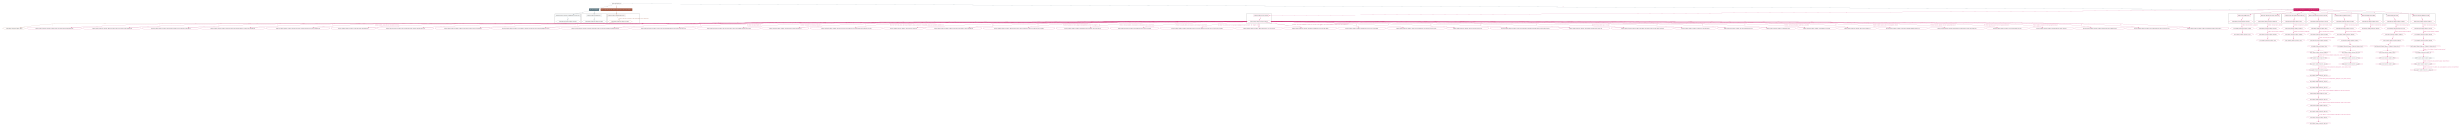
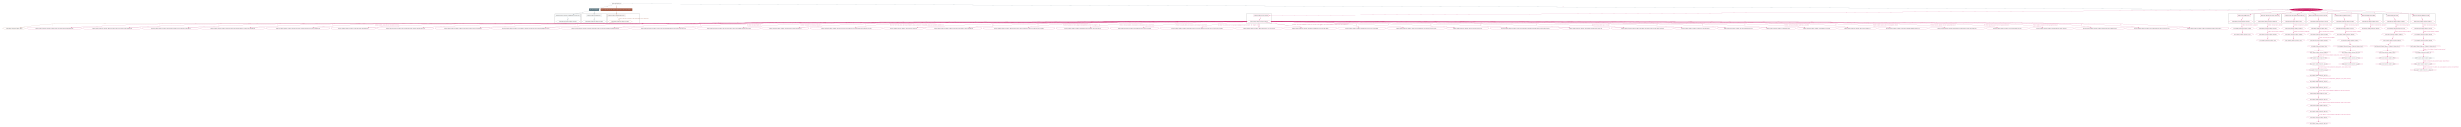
  digraph {
    concentrate=true
    fontname="IBM Plex Sans"
    ordering=in
    rankdir=TB
    node [color="#c60653" fontname="IBM Plex Sans"]
    edge [color="#c60653" fontcolor="#c60653" fontname="IBM Plex Sans"]
    n1 [color="#536e79" label="[role] kubeinit.kubeinit.kubeinit_prepare"]
    n2 [color="#536e79" label="[block] Gather facts about the deployment environment" shape=box]
    n3 [color="#536e79" label="[role] kubeinit.kubeinit.kubeinit_prepare"]
    n4 [color="#536e79" label="[block] Prepare the hypervisors" shape=box]
    n5 [color="#536e79" fontcolor="#ffffff" label="Play: Initial setup (1)" shape=box style=filled]
    n6 [color="#9a4b32" label="[role] kubeinit.kubeinit.kubeinit_libvirt"]
    n7 [color="#9a4b32" label="[role] kubeinit.kubeinit.kubeinit_prepare"]
    n8 [label="[role] kubeinit.kubeinit.kubeinit_prepare"]
    n9 [label="kubeinit.kubeinit.kubeinit_prepare : Define cluster fact names needed to prepare groups" shape=octagon]
    n10 [label="kubeinit.kubeinit.kubeinit_prepare : Add all controller nodes to the all_controller_nodes group" shape=octagon]
    n11 [label="kubeinit.kubeinit.kubeinit_prepare : Add all compute nodes to the all_compute_nodes group" shape=octagon]
    n12 [label="kubeinit.kubeinit.kubeinit_prepare : Add all controller and compute nodes to the all_cluster_nodes group" shape=octagon]
    n13 [label="kubeinit.kubeinit.kubeinit_prepare : Add any extra cluster vm guest nodes to the all_extra_nodes group" shape=octagon]
    n14 [label="kubeinit.kubeinit.kubeinit_prepare : Collect all cluster node hypervisors" shape=octagon]
    n15 [label="kubeinit.kubeinit.kubeinit_prepare : Show the before and after values of the hypervisors fact" shape=octagon]
    n16 [label="kubeinit.kubeinit.kubeinit_prepare : Add all service nodes to the all_service_nodes group" shape=octagon]
    n17 [label="kubeinit.kubeinit.kubeinit_prepare : Create tuples for each service and each service node providing that service" shape=octagon]
    n18 [label="kubeinit.kubeinit.kubeinit_prepare : Combine those tuples into dict of services and nodes providing that service" shape=octagon]
    n19 [label="kubeinit.kubeinit.kubeinit_prepare : Check for any services being provided on more than one service node" shape=octagon]
    n20 [label="kubeinit.kubeinit.kubeinit_prepare : Use first service node if there is no assigned provision service node" shape=octagon]
    n21 [label="kubeinit.kubeinit.kubeinit_prepare : Flatten dictionary values into final form" shape=octagon]
    n22 [label="kubeinit.kubeinit.kubeinit_prepare : Check that the dns server address in the inventory matches the bind service node" shape=octagon]
    n23 [label="kubeinit.kubeinit.kubeinit_prepare : Set all services cluster fact" shape=octagon]
    n24 [label="kubeinit.kubeinit.kubeinit_prepare : Add all service and cluster nodes to the all_nodes group" shape=octagon]
    n25 [label="kubeinit.kubeinit.kubeinit_prepare : Add a default entry for the first hypervisor if there are no bastion_host members" shape=octagon]
    n26 [label="kubeinit.kubeinit.kubeinit_prepare : Add ansible_host for bastion_host if not defined" shape=octagon]
    n27 [label="kubeinit.kubeinit.kubeinit_prepare : Add target for bastion_host if not defined" shape=octagon]
    n28 [label="kubeinit.kubeinit.kubeinit_prepare : Add a default entry for the first hypervisor if there are no ovn_central_host members" shape=octagon]
    n29 [label="kubeinit.kubeinit.kubeinit_prepare : Add ansible_host for ovn_central_host" shape=octagon]
    n30 [label="kubeinit.kubeinit.kubeinit_prepare : Add all cluster hypervisors to the all_hosts group" shape=octagon]
    n31 [label="kubeinit.kubeinit.kubeinit_prepare : Add all hosts to the all_ovn_hosts group" shape=octagon]
    n32 [label="kubeinit.kubeinit.kubeinit_prepare : Collect all of the hypervisor running vms into hv/vm tuples" shape=octagon]
    n33 [label="kubeinit.kubeinit.kubeinit_prepare : Set all running vms cluster fact" shape=octagon]
    n34 [label="kubeinit.kubeinit.kubeinit_prepare : Collect all of the localhost and hypervisor public keys into authorized_keys list" shape=octagon]
    n35 [label="kubeinit.kubeinit.kubeinit_prepare : Set all hypervisor public keys cluster fact" shape=octagon]
    n36 [label="kubeinit.kubeinit.kubeinit_prepare : Add services guest and cluster nodes to the all_guest_vms group" shape=octagon]
    n37 [label="kubeinit.kubeinit.kubeinit_prepare : Collect all of the node aliases" shape=octagon]
    n38 [label="kubeinit.kubeinit.kubeinit_prepare : Set all node aliases cluster fact" shape=octagon]
    n39 [label="kubeinit.kubeinit.kubeinit_prepare : Define group facts" shape=octagon]
    n40 [label="kubeinit.kubeinit.kubeinit_prepare : Install podman if required" shape=octagon]
    n41 [label="kubeinit.kubeinit.kubeinit_prepare : Define service node facts" shape=octagon]
    n42 [label="kubeinit.kubeinit.kubeinit_prepare : Generate an OpenSSH keypair bastion host" shape=octagon]
    n43 [label="kubeinit.kubeinit.kubeinit_prepare : Add bastion host public key to cluster authorized_keys" shape=octagon]
    n44 [label="kubeinit.kubeinit.kubeinit_prepare : Set all cluster hypervisors fact" shape=octagon]
    n45 [label="kubeinit.kubeinit.kubeinit_prepare : Update kubeinit_cluster_hostvars" shape=octagon]
    n46 [label="kubeinit.kubeinit.kubeinit_prepare : Add all cluster public keys to all hypervisors" shape=octagon]
    n47 [label="kubeinit.kubeinit.kubeinit_prepare : Define additional host, node and services facts" shape=octagon]
    n48 [label="kubeinit.kubeinit.kubeinit_prepare : Add ssh ProxyCommand option for all nodes" shape=octagon]
    n49 [label="[role] kubeinit.kubeinit.kubeinit_libvirt"]
    n50 [label="[role] kubeinit.kubeinit.kubeinit_prepare"]
    n51 [label="[role] kubeinit.kubeinit.kubeinit_prepare"]
    n52 [label="[role] kubeinit.kubeinit.kubeinit_libvirt"]
    n53 [label="[role] kubeinit.kubeinit.kubeinit_prepare"]
    n54 [label="[role] kubeinit.kubeinit.kubeinit_prepare"]
    n55 [label="[role] kubeinit.kubeinit.kubeinit_libvirt"]
    n56 [label="[role] kubeinit.kubeinit.kubeinit_prepare"]
    n57 [label="[role] kubeinit.kubeinit.kubeinit_prepare"]
    n58 [label="[role] kubeinit.kubeinit.kubeinit_bind"]
    n59 [label="[role] kubeinit.kubeinit.kubeinit_prepare"]
    n60 [label="[role] kubeinit.kubeinit.kubeinit_libvirt"]
    n61 [label="[role] kubeinit.kubeinit.kubeinit_prepare"]
    n62 [label="[role] kubeinit.kubeinit.kubeinit_prepare"]
    n63 [label="[role] kubeinit.kubeinit.kubeinit_prepare"]
    n64 [label="[role] kubeinit.kubeinit.kubeinit_{{ kubeinit_cluster_distro }}"]
    n65 [label="[role] kubeinit.kubeinit.kubeinit_prepare"]
    n66 [label="[role] kubeinit.kubeinit.kubeinit_prepare"]
    n67 [label="[role] kubeinit.kubeinit.kubeinit_services"]
    n68 [label="[role] kubeinit.kubeinit.kubeinit_prepare"]
    n69 [label="[role] kubeinit.kubeinit.kubeinit_prepare"]
    n70 [label="[role] kubeinit.kubeinit.kubeinit_{{ kubeinit_cluster_distro }}"]
    n71 [label="[role] kubeinit.kubeinit.kubeinit_prepare"]
    n72 [label="[role] kubeinit.kubeinit.kubeinit_prepare"]
    n73 [label="[role] kubeinit.kubeinit.kubeinit_services"]
    n74 [label="[role] kubeinit.kubeinit.kubeinit_prepare"]
    n75 [label="[role] kubeinit.kubeinit.kubeinit_{{ kubeinit_cluster_distro }}"]
    n76 [label="[role] kubeinit.kubeinit.kubeinit_prepare"]
    n77 [label="[role] kubeinit.kubeinit.kubeinit_prepare"]
    n78 [label="[role] kubeinit.kubeinit.kubeinit_services"]
    n79 [label="[role] kubeinit.kubeinit.kubeinit_prepare"]
    n80 [label="[role] kubeinit.kubeinit.kubeinit_libvirt"]
    n81 [label="[role] kubeinit.kubeinit.kubeinit_libvirt"]
    n82 [label="[role] kubeinit.kubeinit.kubeinit_libvirt"]
    n83 [label="[role] kubeinit.kubeinit.kubeinit_libvirt"]
    n84 [label="[role] kubeinit.kubeinit.kubeinit_libvirt"]
    n85 [label="[role] kubeinit.kubeinit.kubeinit_libvirt"]
    n86 [label="[role] kubeinit.kubeinit.kubeinit_services"]
    n87 [label="[role] kubeinit.kubeinit.kubeinit_services"]
    n88 [label="[role] kubeinit.kubeinit.kubeinit_nfs"]
    n89 [label="[role] kubeinit.kubeinit.kubeinit_services"]
    n90 [label="[role] kubeinit.kubeinit.kubeinit_services"]
    n91 [label="[role] kubeinit.kubeinit.kubeinit_registry"]
    n92 [label="[role] kubeinit.kubeinit.kubeinit_services"]
    n93 [label="[role] kubeinit.kubeinit.kubeinit_apache"]
    n94 [label="[role] kubeinit.kubeinit.kubeinit_services"]
    n95 [label="[role] kubeinit.kubeinit.kubeinit_nexus"]
    n96 [label="[role] kubeinit.kubeinit.kubeinit_services"]
    n97 [label="[role] kubeinit.kubeinit.kubeinit_haproxy"]
    n98 [label="[role] kubeinit.kubeinit.kubeinit_services"]
    n99 [label="[role] kubeinit.kubeinit.kubeinit_dnsmasq"]
    n100 [label="[role] kubeinit.kubeinit.kubeinit_services"]
    n101 [color="#9a4b32" label="[block] Prepare individual hypervisors" shape=box]
    n102 [color="#9a4b32" fontcolor="#ffffff" label="Play: Prepare all hypervisor hosts to deploy service and cluster nodes (0)" shape=box style=filled]
    n103 [label="[block] Prepare the environment" shape=box]
    n104 [label="[block] Cleanup hypervisors" shape=box]
    n105 [label="[role] kubeinit.kubeinit.kubeinit_validations"]
    n106 [label="[block] Run validations on cluster resources" shape=box]
    n107 [label="[block] Create the cluster network resources" shape=box]
    n108 [label="[block] Create services the cluster will need" shape=box]
    n109 [label="[block] Prepare to deploy the cluster" shape=box]
    n110 [label="[block] Download cloud images" shape=box]
    n111 [label="[block] Deploy the cluster" shape=box]
    n112 [label="[block] Run any post-deployment tasks" shape=box]
-   n113 [fontcolor="#ffffff" label="Play: Run cluster deployment on prepared hypervisors (1)" shape=box style=filled]
+   n113 [fontcolor="#ffffff" label="Play: Run cluster deployment on prepared hypervisors (1)" shape=ellipse style=filled]
    n114 [color="#536e79" label="[role] kubeinit.kubeinit.kubeinit_apps"]
    n115 [label="[role] kubeinit.kubeinit.kubeinit_submariner"]
    n116 [label="[role] kubeinit.kubeinit.kubeinit_kubevirt"]
    "kubeinit/playbook.yml" [style=dotted color=""]
    subgraph sub_1 {
      n5
      subgraph cluster_2 {
        n1
        n2
      }
      subgraph cluster_3 {
        n3
        n4
      }
    }
    subgraph sub_4 {
      n1
      n3
      n6
      n7
      n8
      n9
      n10
      n11
      n12
      n13
      n14
      n15
      n16
      n17
      n18
      n19
      n20
      n21
      n22
      n23
      n24
      n25
      n26
      n27
      n28
      n29
      n30
      n31
      n32
      n33
      n34
      n35
      n36
      n37
      n38
      n39
      n40
      n41
      n42
      n43
      n44
      n45
      n46
      n47
      n48
      n49
      n50
      n51
      n52
      n53
      n54
      n55
      n56
      n57
      n58
      n59
      n60
      n61
      n62
      n63
      n64
      n65
      n66
      n67
      n68
      n69
      n70
      n71
      n72
      n73
      n74
      n75
      n76
      n77
      n78
      n79
    }
    subgraph sub_5 {
      n6
      n49
      n52
      n55
      n57
      n59
      n60
      n62
      n69
      n80
      n81
      n82
      n83
      n84
      n85
    }
    subgraph sub_6 {
      n58
      n86
    }
    subgraph sub_7 {
      n64
      n70
      n75
      n85
      n87
      n88
    }
    subgraph sub_8 {
      n63
      n66
      n67
      n72
      n73
      n77
      n78
      n81
      n86
      n87
      n89
      n90
      n91
      n92
      n93
      n94
      n95
      n96
      n97
      n98
      n99
      n100
    }
    subgraph sub_9 {
      n102
      subgraph cluster_10 {
        n7
        n101
      }
    }
    subgraph sub_11 {
      n113
      subgraph cluster_12 {
        n8
        n103
      }
      subgraph cluster_13 {
        n51
        n104
      }
      subgraph cluster_14 {
        n105
        n106
      }
      subgraph cluster_15 {
        n80
        n107
      }
      subgraph cluster_16 {
        n89
        n108
      }
      subgraph cluster_17 {
        n68
        n109
      }
      subgraph cluster_18 {
        n82
        n110
      }
      subgraph cluster_19 {
        n74
        n111
      }
      subgraph cluster_20 {
        n79
        n112
      }
    }
    subgraph sub_21 {
      n54
      n105
    }
    subgraph sub_22 {
      n90
      n91
    }
    subgraph sub_23 {
      n92
      n93
    }
    subgraph sub_24 {
      n94
      n95
    }
    subgraph sub_25 {
      n96
      n97
    }
    subgraph sub_26 {
      n98
      n99
    }
    subgraph sub_27 {
      n88
      n114
    }
    subgraph sub_28 {
      n115
    }
    subgraph sub_29 {
      n115
      n116
    }
    subgraph sub_30 {
      n114
      n116
    }
    n2 -> n1 [color="#536e79" fontcolor="#536e79" label="1 "]
    n4 -> n3 [color="#536e79" fontcolor="#536e79" label="1 "]
    n5 -> n2 [color="#536e79" fontcolor="#536e79" label=1]
    n5 -> n4 [color="#536e79" fontcolor="#536e79" label=2]
    n7 -> n6 [color="#9a4b32" fontcolor="#9a4b32" label="1 "]
    n8 -> n9 [label="1 "]
    n8 -> n10 [label="2 "]
    n8 -> n11 [label="3 "]
    n8 -> n12 [label="4 "]
    n8 -> n13 [label="5 [when: kubeinit_cluster_distro in hostvars[item].distro]"]
    n8 -> n14 [label="6 "]
    n8 -> n15 [label="7 "]
    n8 -> n16 [label="8 "]
    n8 -> n17 [label="9 "]
    n8 -> n18 [label="10 "]
    n8 -> n19 [label="11 [when: item.value | length > 1]"]
    n8 -> n20 [label="12 [when: 'provision' not in cluster_services_dict]"]
    n8 -> n21 [label="13 "]
    n8 -> n22 [label="14 [when: 'bind' in all_cluster_services and kubeinit_cluster_nameserver != hostvars[all_cluster_services['bind']].ansible_host]"]
    n8 -> n23 [label="15 "]
    n8 -> n24 [label="16 "]
    n8 -> n25 [label="17 [when: ('bastion_host' not in groups) or ((groups['bastion_host'] | list | length) == 0)]"]
    n8 -> n26 [label="18 [when: hostvars[kubeinit_cluster_bastion_name].ansible_host is not defined]"]
    n8 -> n27 [label="19 [when: hostvars[kubeinit_cluster_bastion_name].target is not defined]"]
    n8 -> n28 [label="20 [when: ('ovn_central_host' not in groups) or ((groups['ovn_central_host'] | list | length) == 0)]"]
    n8 -> n29 [label="21 "]
    n8 -> n30 [label="22 [when: item in hostvars[kubeinit_cluster_ovn_central_name].target or item in hostvars[kubeinit_cluster_facts_name].hypervisors\n]"]
    n8 -> n31 [label="23 "]
    n8 -> n32 [label="24 "]
    n8 -> n33 [label="25 "]
    n8 -> n34 [label="26 "]
    n8 -> n35 [label="27 "]
    n8 -> n36 [label="28 [when: hostvars[item].type == 'virtual']"]
    n8 -> n37 [label="29 "]
    n8 -> n38 [label="30 "]
    n8 -> n39 [label="31 "]
    n8 -> n40 [label="32 [when: not hostvars['localhost'].podman_is_installed]"]
    n8 -> n41 [label="33 "]
    n8 -> n42 [label="34 [when: kubeinit_bastion_host not in groups['all_hosts']]"]
    n8 -> n43 [label="35 [when: kubeinit_bastion_host not in groups['all_hosts']]"]
    n8 -> n44 [label="36 [when: kubeinit_bastion_host not in groups['all_hosts']]"]
    n8 -> n45 [label="37 [when: kubeinit_bastion_host not in groups['all_hosts']]"]
    n8 -> n46 [label="38 "]
    n8 -> n47 [label="39 "]
    n8 -> n48 [label="40 "]
    n50 -> n49 [label="1 "]
    n51 -> n50 [label="1 [when: not environment_prepared]"]
    n53 -> n52 [label="1 "]
    n54 -> n53 [label="1 [when: not environment_prepared]"]
    n56 -> n55 [label="1 "]
    n57 -> n56 [label="1 [when: not environment_prepared]"]
    n58 -> n86 [label="1 "]
    n59 -> n58 [label="1 [when: 'bind' in hostvars[kubeinit_deployment_node_name].services]"]
    n60 -> n59 [label="1 "]
    n61 -> n60 [label="1 "]
    n62 -> n61 [label="1 [when: not environment_prepared]"]
    n64 -> n87 [label="1 "]
    n65 -> n64 [label="1 "]
    n66 -> n65 [label="1 "]
    n67 -> n66 [label="1 [when: not environment_prepared]"]
    n68 -> n67 [label="1 [when: not services_prepared]"]
    n70 -> n85 [label="1 "]
    n71 -> n70 [label="1 "]
    n72 -> n71 [label="1 "]
    n73 -> n72 [label="1 [when: not environment_prepared]"]
    n74 -> n73 [label="1 [when: not services_prepared]"]
    n75 -> n88 [label="1 [when: 'nfs' in kubeinit_cluster_hostvars.services]"]
    n76 -> n75 [label="1 "]
    n77 -> n76 [label="1 "]
    n78 -> n77 [label="1 [when: not environment_prepared]"]
    n79 -> n78 [label="1 [when: not services_prepared]"]
    n80 -> n57 [label="1 [when: not hypervisors_cleaned]"]
    n81 -> n62 [label="1 [when: not hypervisors_cleaned]"]
    n82 -> n69 [label="1 [when: not environment_prepared]"]
    n84 -> n83 [label="1 "]
    n85 -> n84 [label="1 "]
    n86 -> n99 [label="1 [when: 'dnsmasq' in hostvars[kubeinit_deployment_node_name].services]"]
    n87 -> n100 [label="1 "]
    n88 -> n114 [label="1 "]
    n89 -> n81 [label="1 [when: not network_created]"]
    n91 -> n90 [label="1 "]
    n92 -> n91 [label="1 [when: 'registry' in hostvars[kubeinit_deployment_node_name].services]"]
    n93 -> n92 [label="1 "]
    n94 -> n93 [label="1 [when: 'apache' in hostvars[kubeinit_deployment_node_name].services]"]
    n95 -> n94 [label="1 "]
    n96 -> n95 [label="1 [when: 'nexus' in hostvars[kubeinit_deployment_node_name].services]"]
    n97 -> n96 [label="1 "]
    n98 -> n97 [label="1 [when: 'haproxy' in hostvars[kubeinit_deployment_node_name].services]"]
    n99 -> n98 [label="1 "]
    n100 -> n63 [label="1 "]
    n101 -> n7 [color="#9a4b32" fontcolor="#9a4b32" label="1 [when: inventory_hostname in hostvars['kubeinit-facts'].hypervisors]"]
    n102 -> n101 [color="#9a4b32" fontcolor="#9a4b32" label=1]
    n103 -> n8 [label="1 "]
    n104 -> n51 [label="1 "]
    n105 -> n54 [label="1 [when: not hypervisors_cleaned]"]
    n106 -> n105 [label="1 "]
    n107 -> n80 [label="1 "]
    n108 -> n89 [label="1 "]
    n109 -> n68 [label="1 "]
    n110 -> n82 [label="1 "]
    n111 -> n74 [label="1 "]
    n112 -> n79 [label="1 "]
    n113 -> n103 [label=1]
    n113 -> n104 [label=2]
    n113 -> n106 [label=3]
    n113 -> n107 [label=4]
    n113 -> n108 [label=5]
    n113 -> n109 [label=6]
    n113 -> n110 [label=7]
    n113 -> n111 [color="#536e79" label=8]
    n113 -> n112 [label=9]
    n114 -> n116 [label="1 [when: not kubeinit_okd_openshift_deploy | default(False)]"]
    n116 -> n115 [label="1 [when: 'submariner' in kubeinit_fact_post_deployment_services | default(False)]"]
    "kubeinit/playbook.yml" -> n5 [color="#536e79" fontcolor="#536e79" label="1 "]
    "kubeinit/playbook.yml" -> n102 [color="#9a4b32" fontcolor="#9a4b32" label="2 "]
    "kubeinit/playbook.yml" -> n113 [color="#536e79" label="3 "]
  }
